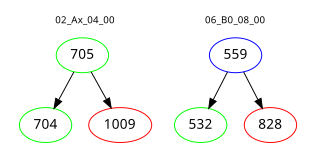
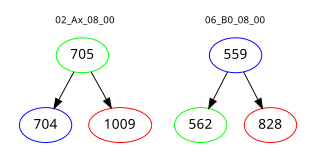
  digraph {
    fontname="Noto Sans"
    node [color=green fontname="Noto Sans"]
    edge [color=black fontname="Noto Sans"]
    n1 [label=705]
-   n2 [label=704]
+   n2 [color=blue label=704]
    n3 [color=red label=1009]
-   n4 [label=532]
+   n4 [label=562]
    n5 [color=blue label=559]
    n6 [color=red label=828]
    subgraph cluster_1 {
      color=white
      fontsize=10
-     label="02_Ax_04_00"
+     label="02_Ax_08_00"
      n1
      n2
      n3
    }
    subgraph cluster_2 {
      color=white
      fontsize=10
      label="06_B0_08_00"
      n4
      n5
      n6
    }
    n1 -> n2
    n1 -> n3
    n5 -> n4
    n5 -> n6
  }
